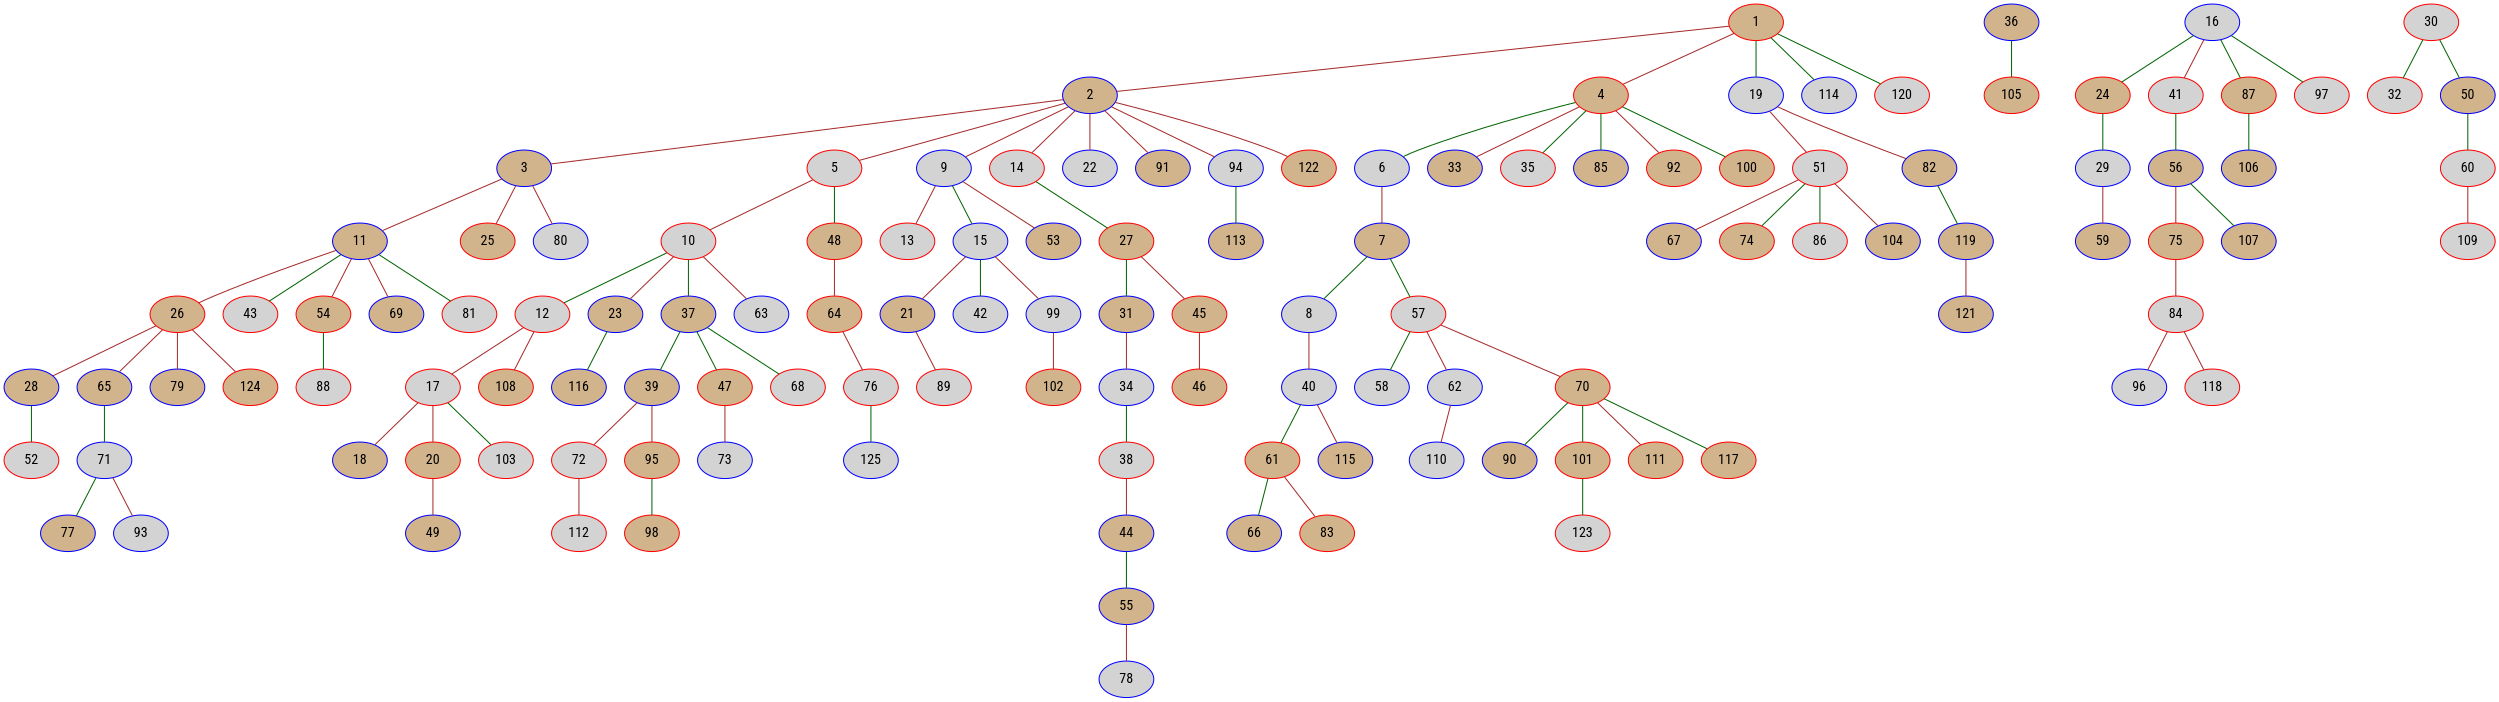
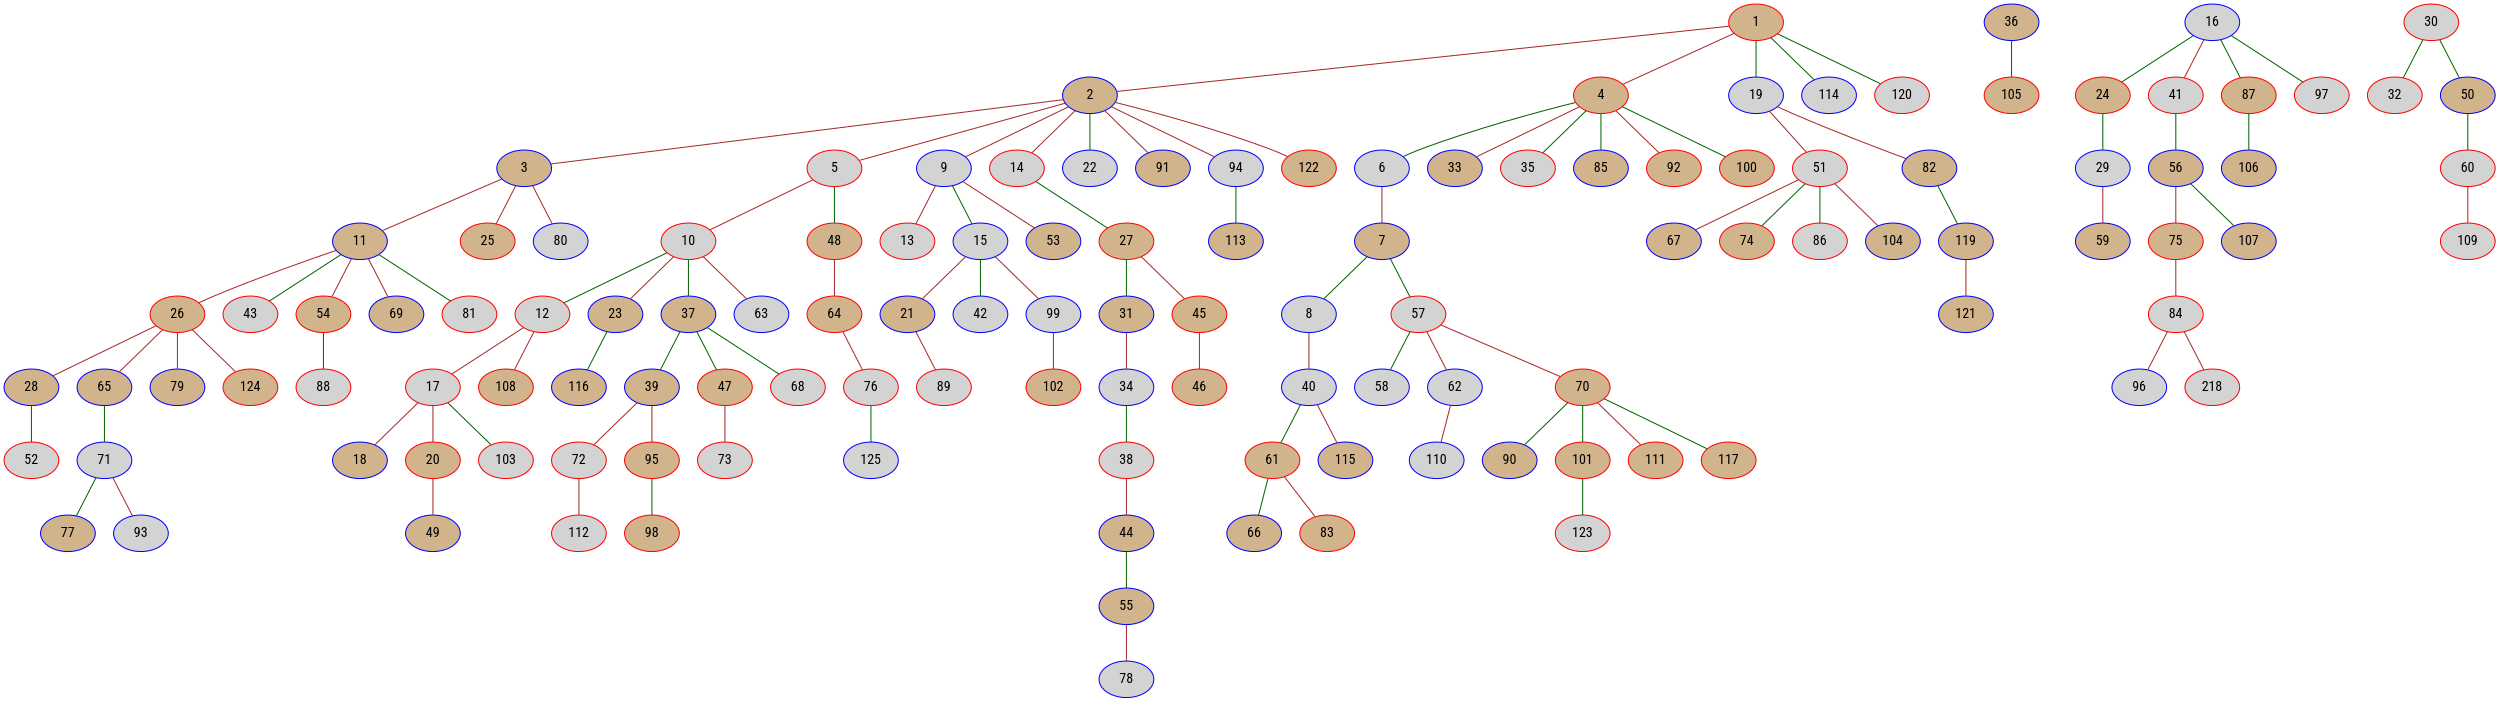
  graph {
    fontname="Roboto Condensed"
    node [color=blue fillcolor=tan fontname="Roboto Condensed" style=filled]
    edge [color=brown fontname="Roboto Condensed"]
    1 [color=red]
    2
    4 [color=red]
    19 [fillcolor=lightgrey]
    114 [fillcolor=lightgrey]
    120 [color=red fillcolor=lightgrey]
    3
    5 [color=red fillcolor=lightgrey]
    9 [fillcolor=lightgrey]
    14 [color=red fillcolor=lightgrey]
    22 [fillcolor=lightgrey]
    91
    94 [fillcolor=lightgrey]
    122 [color=red]
    6 [fillcolor=lightgrey]
    33
    35 [color=red fillcolor=lightgrey]
    85
    92 [color=red]
    100 [color=red]
    51 [color=red fillcolor=lightgrey]
    82
    105 [color=red]
    36
    11
    25 [color=red]
    80 [fillcolor=lightgrey]
    10 [color=red fillcolor=lightgrey]
    48 [color=red]
    13 [color=red fillcolor=lightgrey]
    15 [fillcolor=lightgrey]
    53
    27 [color=red]
    113
    26 [color=red]
    43 [color=red fillcolor=lightgrey]
    54 [color=red]
    69
    81 [color=red fillcolor=lightgrey]
    7
    16 [fillcolor=lightgrey]
    24 [color=red]
    41 [color=red fillcolor=lightgrey]
    87 [color=red]
    97 [color=red fillcolor=lightgrey]
    12 [color=red fillcolor=lightgrey]
    23
    37
    63 [fillcolor=lightgrey]
    64 [color=red]
    8 [fillcolor=lightgrey]
    57 [color=red fillcolor=lightgrey]
    40 [fillcolor=lightgrey]
    58 [fillcolor=lightgrey]
    62 [fillcolor=lightgrey]
    70 [color=red]
    61 [color=red]
    115
    21
    42 [fillcolor=lightgrey]
    99 [fillcolor=lightgrey]
    17 [color=red fillcolor=lightgrey]
    108 [color=red]
    116
    39
    47 [color=red]
    68 [color=red fillcolor=lightgrey]
    28
    65
    79
    124 [color=red]
    88 [color=red fillcolor=lightgrey]
    18
    20 [color=red]
    103 [color=red fillcolor=lightgrey]
    31
    45 [color=red]
    89 [color=red fillcolor=lightgrey]
    102 [color=red]
    29 [fillcolor=lightgrey]
    56
    106
    49
    30 [color=red fillcolor=lightgrey]
    32 [color=red fillcolor=lightgrey]
    50
    67
    74 [color=red]
    86 [color=red fillcolor=lightgrey]
    104
    119
    59
    52 [color=red fillcolor=lightgrey]
    71 [fillcolor=lightgrey]
    34 [fillcolor=lightgrey]
    46 [color=red]
    60 [color=red fillcolor=lightgrey]
    38 [color=red fillcolor=lightgrey]
    44
    72 [color=red fillcolor=lightgrey]
    95 [color=red]
-   73 [fillcolor=lightgrey]
+   73 [color=red fillcolor=lightgrey]
    55
    112 [color=red fillcolor=lightgrey]
    98 [color=red]
    66
    83 [color=red]
    75 [color=red]
    107
    78 [fillcolor=lightgrey]
    76 [color=red fillcolor=lightgrey]
    109 [color=red fillcolor=lightgrey]
    84 [color=red fillcolor=lightgrey]
    110 [fillcolor=lightgrey]
    90
    101 [color=red]
    111 [color=red]
    117 [color=red]
    125 [fillcolor=lightgrey]
    77
    93 [fillcolor=lightgrey]
    123 [color=red fillcolor=lightgrey]
    96 [fillcolor=lightgrey]
-   118 [color=red fillcolor=lightgrey]
+   118 [color=red fillcolor=lightgrey label=218]
    121
    1 -- 2
    1 -- 4
    1 -- 19 [color=darkgreen]
    1 -- 114 [color=darkgreen]
    1 -- 120 [color=darkgreen]
    2 -- 3
    2 -- 5
    2 -- 9
    2 -- 14
-   2 -- 22
+   2 -- 22 [color=darkgreen]
    2 -- 91
    2 -- 94
    2 -- 122
    4 -- 6 [color=darkgreen]
    4 -- 33
    4 -- 35 [color=darkgreen]
    4 -- 85 [color=darkgreen]
    4 -- 92
    4 -- 100 [color=darkgreen]
    19 -- 51
    19 -- 82
    3 -- 11
    3 -- 25
    3 -- 80
    5 -- 10
    5 -- 48 [color=darkgreen]
    9 -- 13
    9 -- 15 [color=darkgreen]
    9 -- 53
    14 -- 27 [color=darkgreen]
    94 -- 113 [color=darkgreen]
    6 -- 7
    51 -- 67
    51 -- 74 [color=darkgreen]
    51 -- 86 [color=darkgreen]
    51 -- 104
    82 -- 119 [color=darkgreen]
    36 -- 105 [color=darkgreen]
    11 -- 26
    11 -- 43 [color=darkgreen]
    11 -- 54
    11 -- 69
    11 -- 81 [color=darkgreen]
    10 -- 12 [color=darkgreen]
    10 -- 23
    10 -- 37 [color=darkgreen]
    10 -- 63
    48 -- 64
    15 -- 21
    15 -- 42 [color=darkgreen]
    15 -- 99
    27 -- 31 [color=darkgreen]
    27 -- 45
    26 -- 28
    26 -- 65
    26 -- 79
    26 -- 124
    54 -- 88 [color=darkgreen]
    7 -- 8 [color=darkgreen]
    7 -- 57 [color=darkgreen]
    16 -- 24 [color=darkgreen]
    16 -- 41
    16 -- 87 [color=darkgreen]
    16 -- 97 [color=darkgreen]
    24 -- 29 [color=darkgreen]
    41 -- 56 [color=darkgreen]
    87 -- 106 [color=darkgreen]
    12 -- 17
    12 -- 108
    23 -- 116 [color=darkgreen]
    37 -- 39 [color=darkgreen]
    37 -- 47 [color=darkgreen]
    37 -- 68 [color=darkgreen]
    64 -- 76
    8 -- 40
    57 -- 58 [color=darkgreen]
    57 -- 62
    57 -- 70
    40 -- 61 [color=darkgreen]
    40 -- 115
    62 -- 110
    70 -- 90 [color=darkgreen]
    70 -- 101 [color=darkgreen]
    70 -- 111
    70 -- 117 [color=darkgreen]
    61 -- 66 [color=darkgreen]
    61 -- 83
    21 -- 89
    99 -- 102
    17 -- 18
    17 -- 20
    17 -- 103 [color=darkgreen]
    39 -- 72
    39 -- 95
    47 -- 73
    28 -- 52 [color=darkgreen]
    65 -- 71 [color=darkgreen]
    20 -- 49
    31 -- 34
    45 -- 46
    29 -- 59
    56 -- 75
    56 -- 107 [color=darkgreen]
    30 -- 32 [color=darkgreen]
    30 -- 50 [color=darkgreen]
    50 -- 60 [color=darkgreen]
    119 -- 121
    71 -- 77 [color=darkgreen]
    71 -- 93
    34 -- 38 [color=darkgreen]
    60 -- 109
    38 -- 44
    44 -- 55 [color=darkgreen]
    72 -- 112
    95 -- 98 [color=darkgreen]
    55 -- 78
    75 -- 84
    76 -- 125 [color=darkgreen]
    84 -- 96
    84 -- 118
    101 -- 123 [color=darkgreen]
  }
